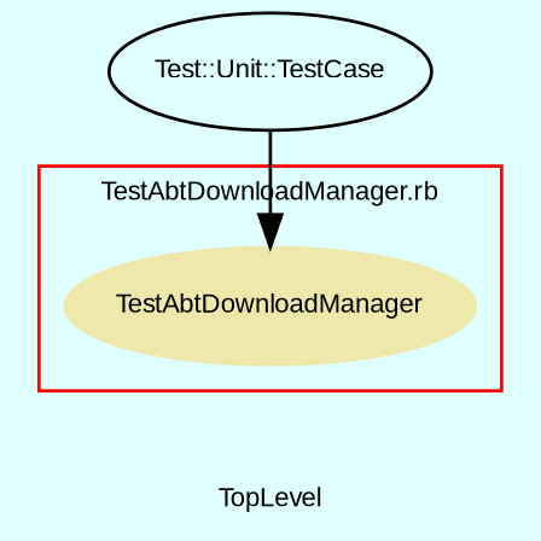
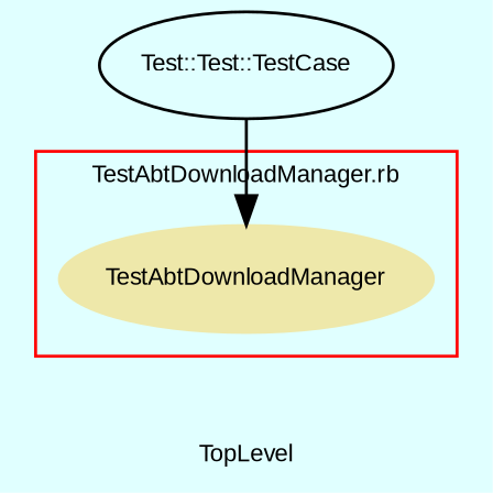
  digraph {
    bgcolor=lightcyan1
    compound=true
    fontname=Arial
    fontsize=8
    label=TopLevel
    node [fontname=Arial fontsize=8]
    n1 [color=palegoldenrod fontcolor=black label=TestAbtDownloadManager shape=ellipse style=filled]
-   n2 [color=black label="Test::Unit::TestCase"]
+   n2 [color=black label="Test::Test::TestCase"]
    subgraph cluster_1 {
      color=red
      label="TestAbtDownloadManager.rb"
      n1
    }
    n2 -> n1
  }
